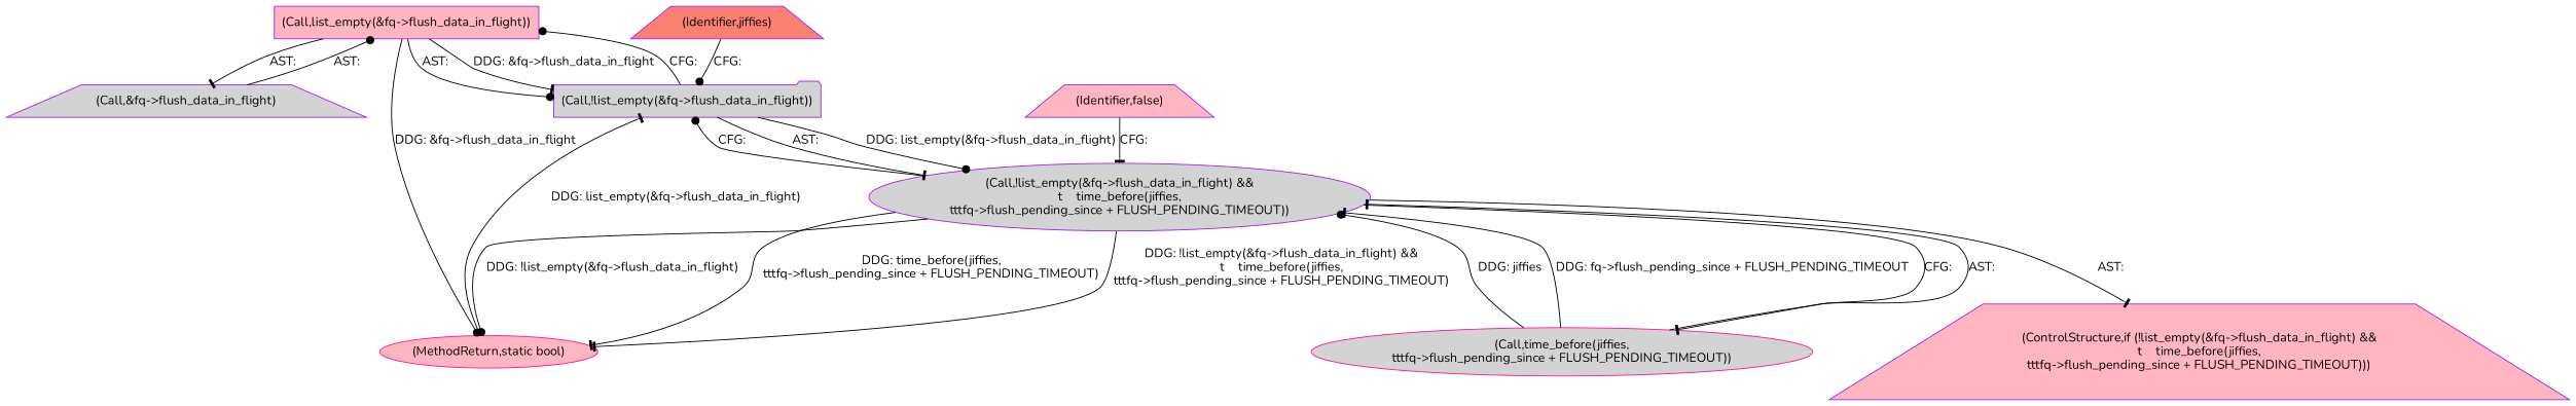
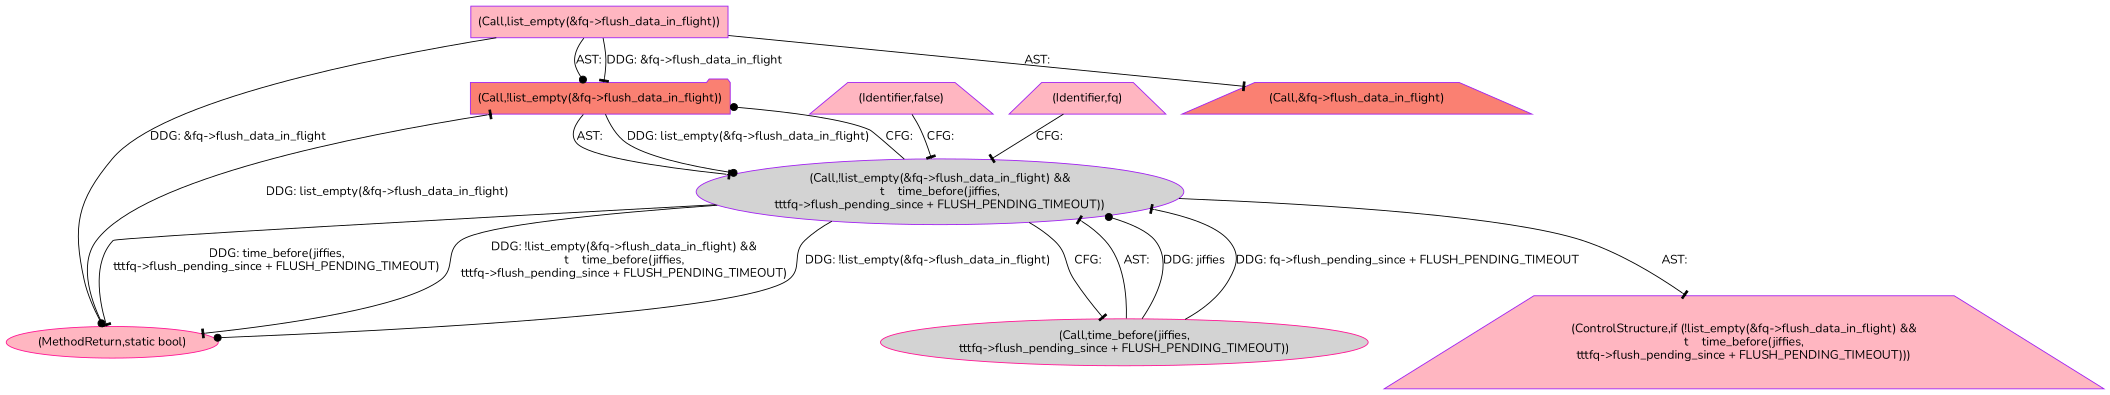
  digraph {
    fontname=Nunito
    node [color=purple fillcolor=lightpink fontname=Nunito shape=trapezium style=filled]
    edge [arrowhead=tee fontname=Nunito]
    n1 [label="(Call,list_empty(&fq->flush_data_in_flight))" shape=box]
-   n2 [fillcolor=lightgrey label="(Call,!list_empty(&fq->flush_data_in_flight))" shape=folder]
-   n3 [fillcolor=lightgrey label="(Call,&fq->flush_data_in_flight)"]
+   n2 [fillcolor=salmon label="(Call,!list_empty(&fq->flush_data_in_flight))" shape=folder]
+   n3 [fillcolor=salmon label="(Call,&fq->flush_data_in_flight)"]
    n4 [color=deeppink label="(MethodReturn,static bool)" shape=ellipse]
    n5 [fillcolor=lightgrey label="(Call,!list_empty(&fq->flush_data_in_flight) &&\n\t    time_before(jiffies,\n\t\t\tfq->flush_pending_since + FLUSH_PENDING_TIMEOUT))" shape=ellipse]
    n6 [color=deeppink fillcolor=lightgrey label="(Call,time_before(jiffies,\n\t\t\tfq->flush_pending_since + FLUSH_PENDING_TIMEOUT))" shape=ellipse]
    n7 [label="(ControlStructure,if (!list_empty(&fq->flush_data_in_flight) &&\n\t    time_before(jiffies,\n\t\t\tfq->flush_pending_since + FLUSH_PENDING_TIMEOUT)))"]
    n8 [label="(Identifier,false)"]
-   n9 [fillcolor=salmon label="(Identifier,jiffies)"]
+   n10 [label="(Identifier,fq)"]
    n1 -> n2 [arrowhead=dot label="AST: "]
    n1 -> n2 [label="DDG: &fq->flush_data_in_flight"]
    n1 -> n3 [label="AST: "]
    n1 -> n4 [arrowhead=dot label="DDG: &fq->flush_data_in_flight"]
-   n2 -> n1 [arrowhead=dot label="CFG: "]
    n2 -> n5 [label="AST: "]
    n2 -> n5 [arrowhead=dot label="DDG: list_empty(&fq->flush_data_in_flight)"]
-   n3 -> n1 [arrowhead=dot label="AST: "]
    n4 -> n2 [label="DDG: list_empty(&fq->flush_data_in_flight)"]
    n5 -> n2 [arrowhead=dot label="CFG: "]
    n5 -> n4 [label="DDG: time_before(jiffies,\n\t\t\tfq->flush_pending_since + FLUSH_PENDING_TIMEOUT)"]
    n5 -> n4 [label="DDG: !list_empty(&fq->flush_data_in_flight) &&\n\t    time_before(jiffies,\n\t\t\tfq->flush_pending_since + FLUSH_PENDING_TIMEOUT)"]
    n5 -> n4 [arrowhead=dot label="DDG: !list_empty(&fq->flush_data_in_flight)"]
    n5 -> n6 [label="CFG: "]
    n5 -> n7 [label="AST: "]
    n6 -> n5 [label="AST: "]
    n6 -> n5 [arrowhead=dot label="DDG: jiffies"]
    n6 -> n5 [label="DDG: fq->flush_pending_since + FLUSH_PENDING_TIMEOUT"]
    n8 -> n5 [label="CFG: "]
-   n9 -> n2 [arrowhead=dot label="CFG: "]
+   n10 -> n5 [label="CFG: "]
  }
